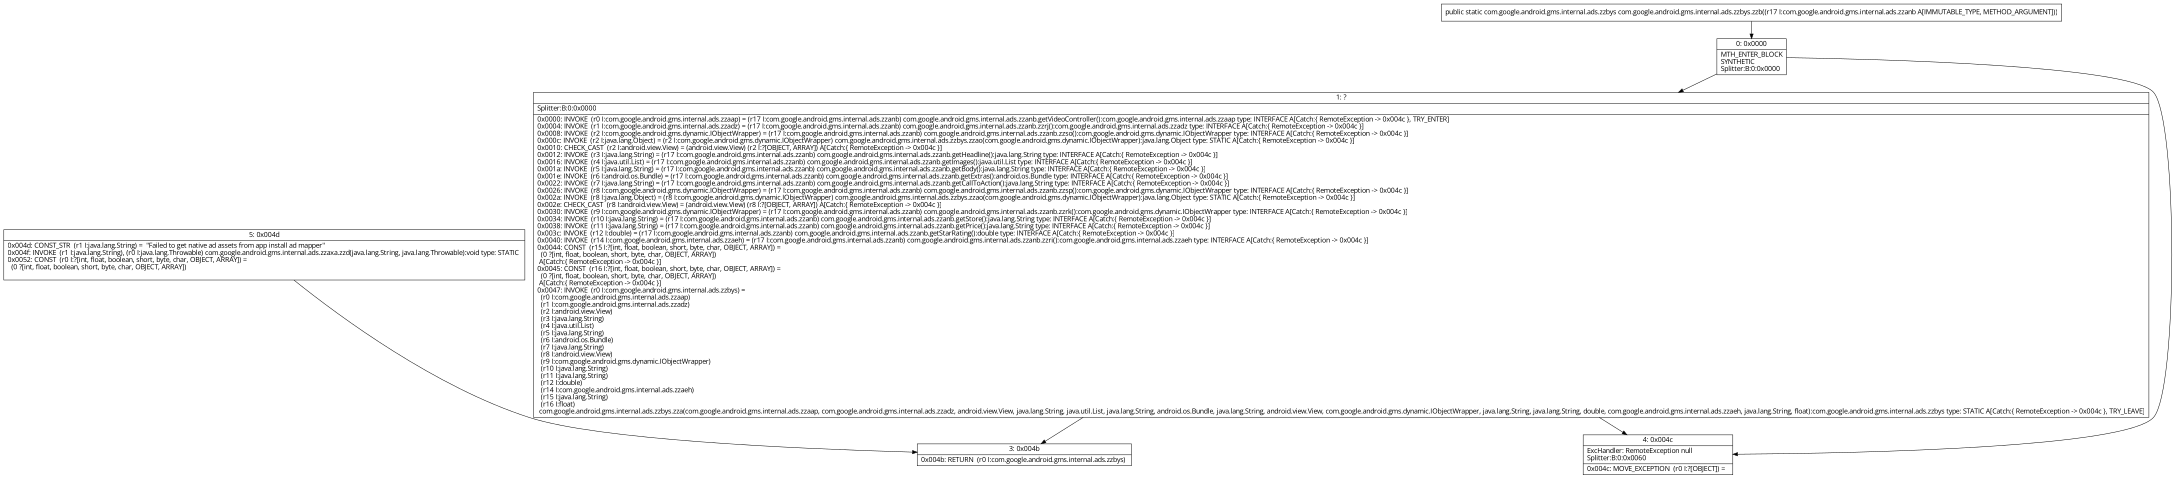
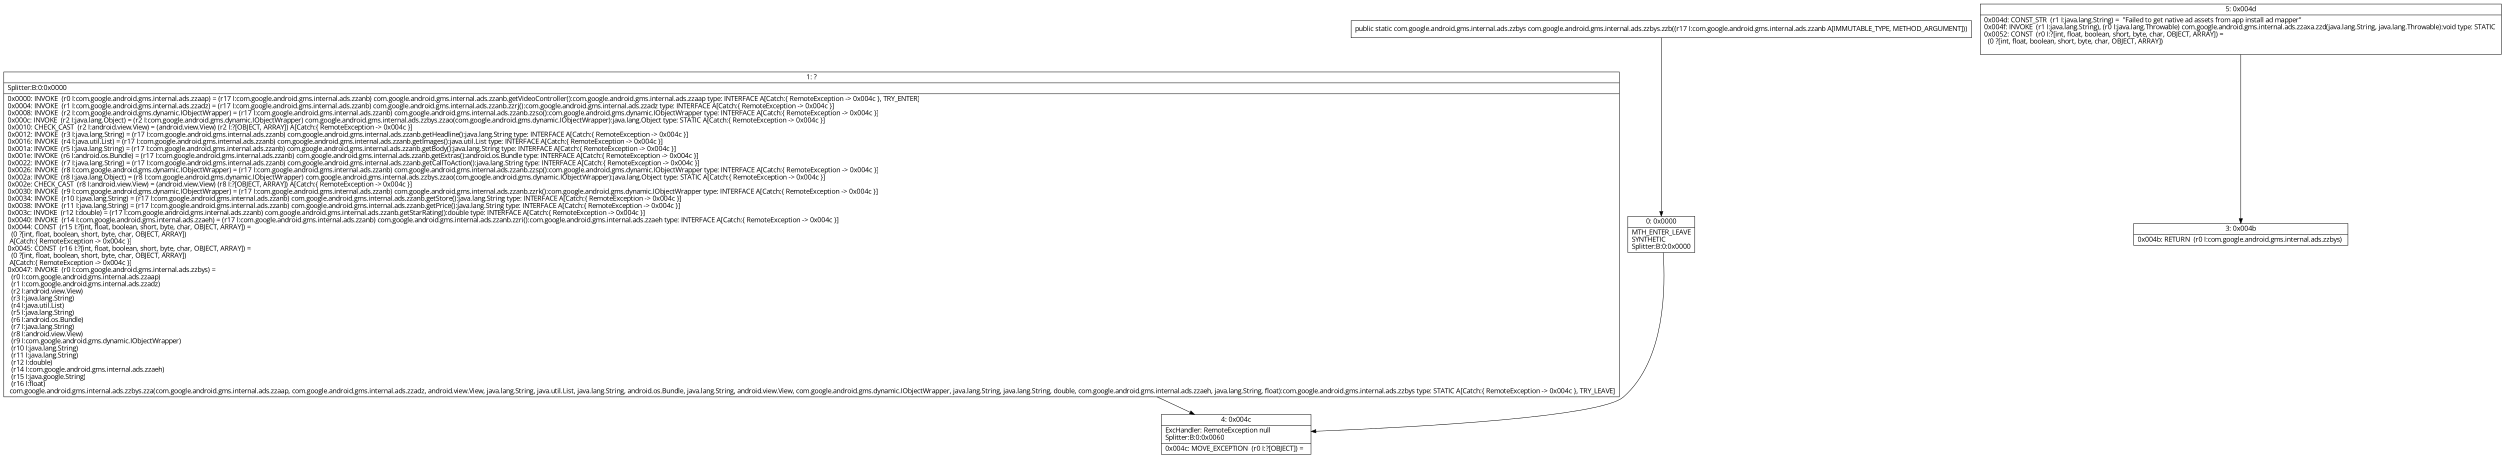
  digraph {
    fontname="Open Sans"
    node [fontname="Open Sans" shape=record]
    edge [fontname="Open Sans"]
-   n1 [label="{0\:\ 0x0000|MTH_ENTER_BLOCK\lSYNTHETIC\lSplitter:B:0:0x0000\l}"]
-   n2 [label="{1\:\ ?|Splitter:B:0:0x0000\l|0x0000: INVOKE  (r0 I:com.google.android.gms.internal.ads.zzaap) = (r17 I:com.google.android.gms.internal.ads.zzanb) com.google.android.gms.internal.ads.zzanb.getVideoController():com.google.android.gms.internal.ads.zzaap type: INTERFACE A[Catch:\{ RemoteException \-\> 0x004c \}, TRY_ENTER]\l0x0004: INVOKE  (r1 I:com.google.android.gms.internal.ads.zzadz) = (r17 I:com.google.android.gms.internal.ads.zzanb) com.google.android.gms.internal.ads.zzanb.zzrj():com.google.android.gms.internal.ads.zzadz type: INTERFACE A[Catch:\{ RemoteException \-\> 0x004c \}]\l0x0008: INVOKE  (r2 I:com.google.android.gms.dynamic.IObjectWrapper) = (r17 I:com.google.android.gms.internal.ads.zzanb) com.google.android.gms.internal.ads.zzanb.zzso():com.google.android.gms.dynamic.IObjectWrapper type: INTERFACE A[Catch:\{ RemoteException \-\> 0x004c \}]\l0x000c: INVOKE  (r2 I:java.lang.Object) = (r2 I:com.google.android.gms.dynamic.IObjectWrapper) com.google.android.gms.internal.ads.zzbys.zzao(com.google.android.gms.dynamic.IObjectWrapper):java.lang.Object type: STATIC A[Catch:\{ RemoteException \-\> 0x004c \}]\l0x0010: CHECK_CAST  (r2 I:android.view.View) = (android.view.View) (r2 I:?[OBJECT, ARRAY]) A[Catch:\{ RemoteException \-\> 0x004c \}]\l0x0012: INVOKE  (r3 I:java.lang.String) = (r17 I:com.google.android.gms.internal.ads.zzanb) com.google.android.gms.internal.ads.zzanb.getHeadline():java.lang.String type: INTERFACE A[Catch:\{ RemoteException \-\> 0x004c \}]\l0x0016: INVOKE  (r4 I:java.util.List) = (r17 I:com.google.android.gms.internal.ads.zzanb) com.google.android.gms.internal.ads.zzanb.getImages():java.util.List type: INTERFACE A[Catch:\{ RemoteException \-\> 0x004c \}]\l0x001a: INVOKE  (r5 I:java.lang.String) = (r17 I:com.google.android.gms.internal.ads.zzanb) com.google.android.gms.internal.ads.zzanb.getBody():java.lang.String type: INTERFACE A[Catch:\{ RemoteException \-\> 0x004c \}]\l0x001e: INVOKE  (r6 I:android.os.Bundle) = (r17 I:com.google.android.gms.internal.ads.zzanb) com.google.android.gms.internal.ads.zzanb.getExtras():android.os.Bundle type: INTERFACE A[Catch:\{ RemoteException \-\> 0x004c \}]\l0x0022: INVOKE  (r7 I:java.lang.String) = (r17 I:com.google.android.gms.internal.ads.zzanb) com.google.android.gms.internal.ads.zzanb.getCallToAction():java.lang.String type: INTERFACE A[Catch:\{ RemoteException \-\> 0x004c \}]\l0x0026: INVOKE  (r8 I:com.google.android.gms.dynamic.IObjectWrapper) = (r17 I:com.google.android.gms.internal.ads.zzanb) com.google.android.gms.internal.ads.zzanb.zzsp():com.google.android.gms.dynamic.IObjectWrapper type: INTERFACE A[Catch:\{ RemoteException \-\> 0x004c \}]\l0x002a: INVOKE  (r8 I:java.lang.Object) = (r8 I:com.google.android.gms.dynamic.IObjectWrapper) com.google.android.gms.internal.ads.zzbys.zzao(com.google.android.gms.dynamic.IObjectWrapper):java.lang.Object type: STATIC A[Catch:\{ RemoteException \-\> 0x004c \}]\l0x002e: CHECK_CAST  (r8 I:android.view.View) = (android.view.View) (r8 I:?[OBJECT, ARRAY]) A[Catch:\{ RemoteException \-\> 0x004c \}]\l0x0030: INVOKE  (r9 I:com.google.android.gms.dynamic.IObjectWrapper) = (r17 I:com.google.android.gms.internal.ads.zzanb) com.google.android.gms.internal.ads.zzanb.zzrk():com.google.android.gms.dynamic.IObjectWrapper type: INTERFACE A[Catch:\{ RemoteException \-\> 0x004c \}]\l0x0034: INVOKE  (r10 I:java.lang.String) = (r17 I:com.google.android.gms.internal.ads.zzanb) com.google.android.gms.internal.ads.zzanb.getStore():java.lang.String type: INTERFACE A[Catch:\{ RemoteException \-\> 0x004c \}]\l0x0038: INVOKE  (r11 I:java.lang.String) = (r17 I:com.google.android.gms.internal.ads.zzanb) com.google.android.gms.internal.ads.zzanb.getPrice():java.lang.String type: INTERFACE A[Catch:\{ RemoteException \-\> 0x004c \}]\l0x003c: INVOKE  (r12 I:double) = (r17 I:com.google.android.gms.internal.ads.zzanb) com.google.android.gms.internal.ads.zzanb.getStarRating():double type: INTERFACE A[Catch:\{ RemoteException \-\> 0x004c \}]\l0x0040: INVOKE  (r14 I:com.google.android.gms.internal.ads.zzaeh) = (r17 I:com.google.android.gms.internal.ads.zzanb) com.google.android.gms.internal.ads.zzanb.zzri():com.google.android.gms.internal.ads.zzaeh type: INTERFACE A[Catch:\{ RemoteException \-\> 0x004c \}]\l0x0044: CONST  (r15 I:?[int, float, boolean, short, byte, char, OBJECT, ARRAY]) = \l  (0 ?[int, float, boolean, short, byte, char, OBJECT, ARRAY])\l A[Catch:\{ RemoteException \-\> 0x004c \}]\l0x0045: CONST  (r16 I:?[int, float, boolean, short, byte, char, OBJECT, ARRAY]) = \l  (0 ?[int, float, boolean, short, byte, char, OBJECT, ARRAY])\l A[Catch:\{ RemoteException \-\> 0x004c \}]\l0x0047: INVOKE  (r0 I:com.google.android.gms.internal.ads.zzbys) = \l  (r0 I:com.google.android.gms.internal.ads.zzaap)\l  (r1 I:com.google.android.gms.internal.ads.zzadz)\l  (r2 I:android.view.View)\l  (r3 I:java.lang.String)\l  (r4 I:java.util.List)\l  (r5 I:java.lang.String)\l  (r6 I:android.os.Bundle)\l  (r7 I:java.lang.String)\l  (r8 I:android.view.View)\l  (r9 I:com.google.android.gms.dynamic.IObjectWrapper)\l  (r10 I:java.lang.String)\l  (r11 I:java.lang.String)\l  (r12 I:double)\l  (r14 I:com.google.android.gms.internal.ads.zzaeh)\l  (r15 I:java.lang.String)\l  (r16 I:float)\l com.google.android.gms.internal.ads.zzbys.zza(com.google.android.gms.internal.ads.zzaap, com.google.android.gms.internal.ads.zzadz, android.view.View, java.lang.String, java.util.List, java.lang.String, android.os.Bundle, java.lang.String, android.view.View, com.google.android.gms.dynamic.IObjectWrapper, java.lang.String, java.lang.String, double, com.google.android.gms.internal.ads.zzaeh, java.lang.String, float):com.google.android.gms.internal.ads.zzbys type: STATIC A[Catch:\{ RemoteException \-\> 0x004c \}, TRY_LEAVE]\l}"]
+   n1 [label="{0\:\ 0x0000|MTH_ENTER_LEAVE\lSYNTHETIC\lSplitter:B:0:0x0000\l}"]
+   n2 [label="{1\:\ ?|Splitter:B:0:0x0000\l|0x0000: INVOKE  (r0 I:com.google.android.gms.internal.ads.zzaap) = (r17 I:com.google.android.gms.internal.ads.zzanb) com.google.android.gms.internal.ads.zzanb.getVideoController():com.google.android.gms.internal.ads.zzaap type: INTERFACE A[Catch:\{ RemoteException \-\> 0x004c \}, TRY_ENTER]\l0x0004: INVOKE  (r1 I:com.google.android.gms.internal.ads.zzadz) = (r17 I:com.google.android.gms.internal.ads.zzanb) com.google.android.gms.internal.ads.zzanb.zzrj():com.google.android.gms.internal.ads.zzadz type: INTERFACE A[Catch:\{ RemoteException \-\> 0x004c \}]\l0x0008: INVOKE  (r2 I:com.google.android.gms.dynamic.IObjectWrapper) = (r17 I:com.google.android.gms.internal.ads.zzanb) com.google.android.gms.internal.ads.zzanb.zzso():com.google.android.gms.dynamic.IObjectWrapper type: INTERFACE A[Catch:\{ RemoteException \-\> 0x004c \}]\l0x000c: INVOKE  (r2 I:java.lang.Object) = (r2 I:com.google.android.gms.dynamic.IObjectWrapper) com.google.android.gms.internal.ads.zzbys.zzao(com.google.android.gms.dynamic.IObjectWrapper):java.lang.Object type: STATIC A[Catch:\{ RemoteException \-\> 0x004c \}]\l0x0010: CHECK_CAST  (r2 I:android.view.View) = (android.view.View) (r2 I:?[OBJECT, ARRAY]) A[Catch:\{ RemoteException \-\> 0x004c \}]\l0x0012: INVOKE  (r3 I:java.lang.String) = (r17 I:com.google.android.gms.internal.ads.zzanb) com.google.android.gms.internal.ads.zzanb.getHeadline():java.lang.String type: INTERFACE A[Catch:\{ RemoteException \-\> 0x004c \}]\l0x0016: INVOKE  (r4 I:java.util.List) = (r17 I:com.google.android.gms.internal.ads.zzanb) com.google.android.gms.internal.ads.zzanb.getImages():java.util.List type: INTERFACE A[Catch:\{ RemoteException \-\> 0x004c \}]\l0x001a: INVOKE  (r5 I:java.lang.String) = (r17 I:com.google.android.gms.internal.ads.zzanb) com.google.android.gms.internal.ads.zzanb.getBody():java.lang.String type: INTERFACE A[Catch:\{ RemoteException \-\> 0x004c \}]\l0x001e: INVOKE  (r6 I:android.os.Bundle) = (r17 I:com.google.android.gms.internal.ads.zzanb) com.google.android.gms.internal.ads.zzanb.getExtras():android.os.Bundle type: INTERFACE A[Catch:\{ RemoteException \-\> 0x004c \}]\l0x0022: INVOKE  (r7 I:java.lang.String) = (r17 I:com.google.android.gms.internal.ads.zzanb) com.google.android.gms.internal.ads.zzanb.getCallToAction():java.lang.String type: INTERFACE A[Catch:\{ RemoteException \-\> 0x004c \}]\l0x0026: INVOKE  (r8 I:com.google.android.gms.dynamic.IObjectWrapper) = (r17 I:com.google.android.gms.internal.ads.zzanb) com.google.android.gms.internal.ads.zzanb.zzsp():com.google.android.gms.dynamic.IObjectWrapper type: INTERFACE A[Catch:\{ RemoteException \-\> 0x004c \}]\l0x002a: INVOKE  (r8 I:java.lang.Object) = (r8 I:com.google.android.gms.dynamic.IObjectWrapper) com.google.android.gms.internal.ads.zzbys.zzao(com.google.android.gms.dynamic.IObjectWrapper):java.lang.Object type: STATIC A[Catch:\{ RemoteException \-\> 0x004c \}]\l0x002e: CHECK_CAST  (r8 I:android.view.View) = (android.view.View) (r8 I:?[OBJECT, ARRAY]) A[Catch:\{ RemoteException \-\> 0x004c \}]\l0x0030: INVOKE  (r9 I:com.google.android.gms.dynamic.IObjectWrapper) = (r17 I:com.google.android.gms.internal.ads.zzanb) com.google.android.gms.internal.ads.zzanb.zzrk():com.google.android.gms.dynamic.IObjectWrapper type: INTERFACE A[Catch:\{ RemoteException \-\> 0x004c \}]\l0x0034: INVOKE  (r10 I:java.lang.String) = (r17 I:com.google.android.gms.internal.ads.zzanb) com.google.android.gms.internal.ads.zzanb.getStore():java.lang.String type: INTERFACE A[Catch:\{ RemoteException \-\> 0x004c \}]\l0x0038: INVOKE  (r11 I:java.lang.String) = (r17 I:com.google.android.gms.internal.ads.zzanb) com.google.android.gms.internal.ads.zzanb.getPrice():java.lang.String type: INTERFACE A[Catch:\{ RemoteException \-\> 0x004c \}]\l0x003c: INVOKE  (r12 I:double) = (r17 I:com.google.android.gms.internal.ads.zzanb) com.google.android.gms.internal.ads.zzanb.getStarRating():double type: INTERFACE A[Catch:\{ RemoteException \-\> 0x004c \}]\l0x0040: INVOKE  (r14 I:com.google.android.gms.internal.ads.zzaeh) = (r17 I:com.google.android.gms.internal.ads.zzanb) com.google.android.gms.internal.ads.zzanb.zzri():com.google.android.gms.internal.ads.zzaeh type: INTERFACE A[Catch:\{ RemoteException \-\> 0x004c \}]\l0x0044: CONST  (r15 I:?[int, float, boolean, short, byte, char, OBJECT, ARRAY]) = \l  (0 ?[int, float, boolean, short, byte, char, OBJECT, ARRAY])\l A[Catch:\{ RemoteException \-\> 0x004c \}]\l0x0045: CONST  (r16 I:?[int, float, boolean, short, byte, char, OBJECT, ARRAY]) = \l  (0 ?[int, float, boolean, short, byte, char, OBJECT, ARRAY])\l A[Catch:\{ RemoteException \-\> 0x004c \}]\l0x0047: INVOKE  (r0 I:com.google.android.gms.internal.ads.zzbys) = \l  (r0 I:com.google.android.gms.internal.ads.zzaap)\l  (r1 I:com.google.android.gms.internal.ads.zzadz)\l  (r2 I:android.view.View)\l  (r3 I:java.lang.String)\l  (r4 I:java.util.List)\l  (r5 I:java.lang.String)\l  (r6 I:android.os.Bundle)\l  (r7 I:java.lang.String)\l  (r8 I:android.view.View)\l  (r9 I:com.google.android.gms.dynamic.IObjectWrapper)\l  (r10 I:java.lang.String)\l  (r11 I:java.lang.String)\l  (r12 I:double)\l  (r14 I:com.google.android.gms.internal.ads.zzaeh)\l  (r15 I:java.google.String)\l  (r16 I:float)\l com.google.android.gms.internal.ads.zzbys.zza(com.google.android.gms.internal.ads.zzaap, com.google.android.gms.internal.ads.zzadz, android.view.View, java.lang.String, java.util.List, java.lang.String, android.os.Bundle, java.lang.String, android.view.View, com.google.android.gms.dynamic.IObjectWrapper, java.lang.String, java.lang.String, double, com.google.android.gms.internal.ads.zzaeh, java.lang.String, float):com.google.android.gms.internal.ads.zzbys type: STATIC A[Catch:\{ RemoteException \-\> 0x004c \}, TRY_LEAVE]\l}"]
    n3 [label="{4\:\ 0x004c|ExcHandler: RemoteException null\lSplitter:B:0:0x0060\l|0x004c: MOVE_EXCEPTION  (r0 I:?[OBJECT]) =  \l}"]
    n4 [label="{3\:\ 0x004b|0x004b: RETURN  (r0 I:com.google.android.gms.internal.ads.zzbys) \l}"]
    n5 [label="{5\:\ 0x004d|0x004d: CONST_STR  (r1 I:java.lang.String) =  \"Failed to get native ad assets from app install ad mapper\" \l0x004f: INVOKE  (r1 I:java.lang.String), (r0 I:java.lang.Throwable) com.google.android.gms.internal.ads.zzaxa.zzd(java.lang.String, java.lang.Throwable):void type: STATIC \l0x0052: CONST  (r0 I:?[int, float, boolean, short, byte, char, OBJECT, ARRAY]) = \l  (0 ?[int, float, boolean, short, byte, char, OBJECT, ARRAY])\l \l}"]
    n6 [label="{public static com.google.android.gms.internal.ads.zzbys com.google.android.gms.internal.ads.zzbys.zzb((r17 I:com.google.android.gms.internal.ads.zzanb A[IMMUTABLE_TYPE, METHOD_ARGUMENT])) }"]
-   n1 -> n2
    n1 -> n3
    n2 -> n3
-   n2 -> n4
    n5 -> n4
    n6 -> n1
  }
